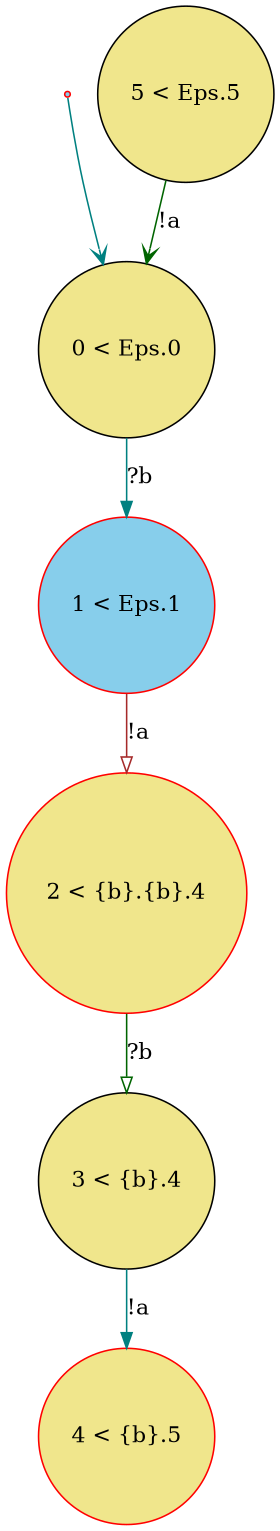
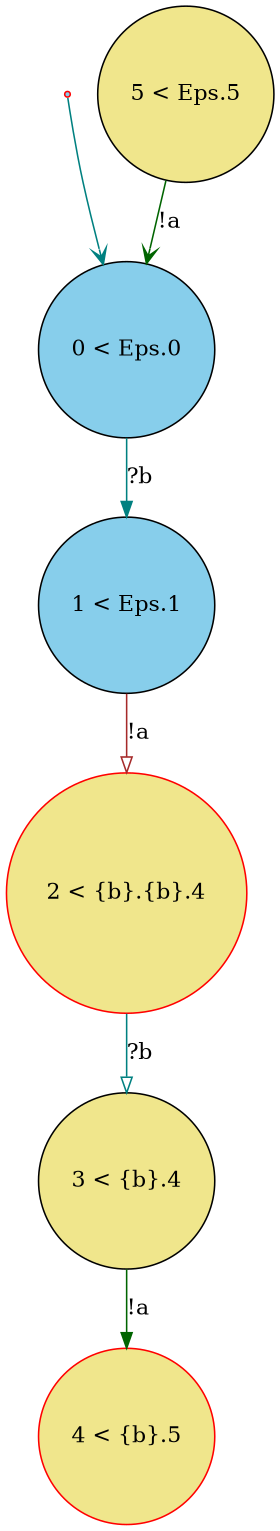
  digraph {
    node [color=black fillcolor=khaki shape=circle style=filled]
    edge [arrowhead=vee color=teal]
    ENTRY [color=red fillcolor=skyblue shape=point]
-   n2 [label="0 < Eps.0\n"]
-   n3 [color=red fillcolor=skyblue label="1 < Eps.1\n"]
+   n2 [fillcolor=skyblue label="0 < Eps.0\n"]
+   n3 [fillcolor=skyblue label="1 < Eps.1\n"]
    n4 [color=red label="2 < {b}.{b}.4\n"]
    n5 [label="3 < {b}.4\n"]
    n6 [color=red label="4 < {b}.5\n"]
    n7 [label="5 < Eps.5\n"]
    ENTRY -> n2
    n2 -> n3 [arrowhead=normal label="?b"]
    n3 -> n4 [arrowhead=onormal color=brown label="!a"]
-   n4 -> n5 [arrowhead=onormal color=darkgreen label="?b"]
-   n5 -> n6 [arrowhead=normal label="!a"]
+   n4 -> n5 [arrowhead=onormal label="?b"]
+   n5 -> n6 [arrowhead=normal color=darkgreen label="!a"]
    n7 -> n2 [color=darkgreen label="!a"]
  }
